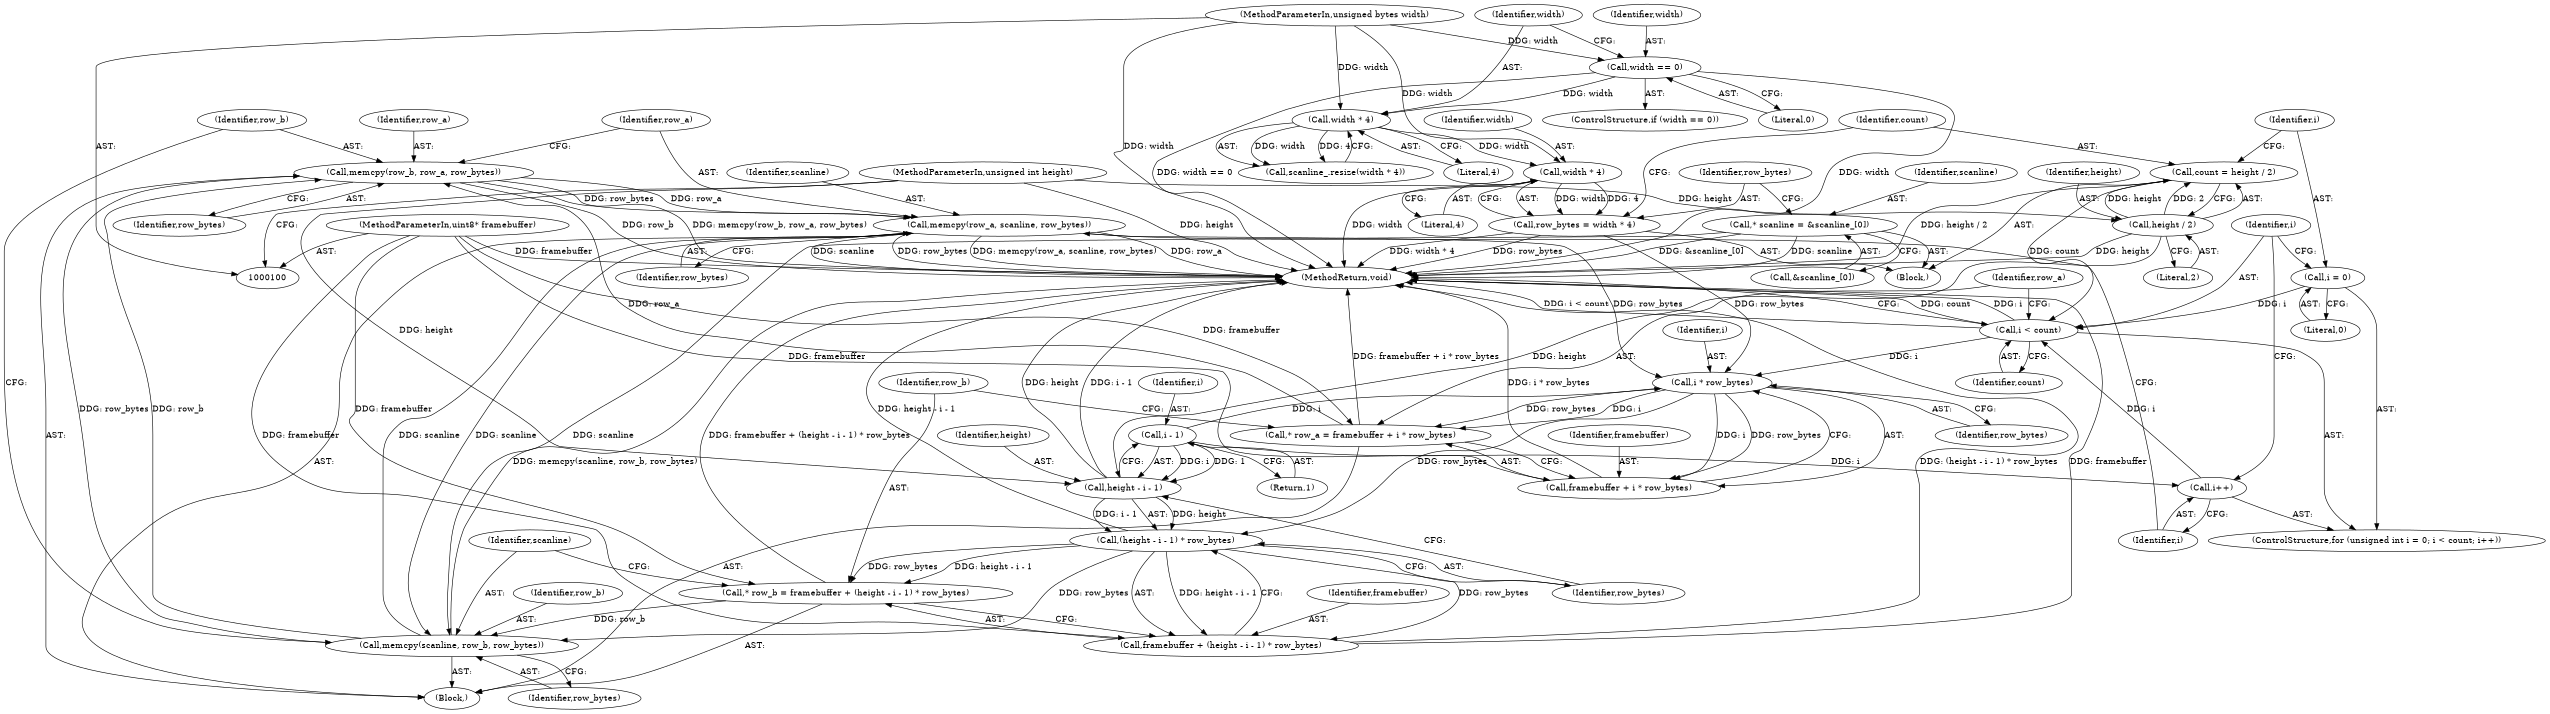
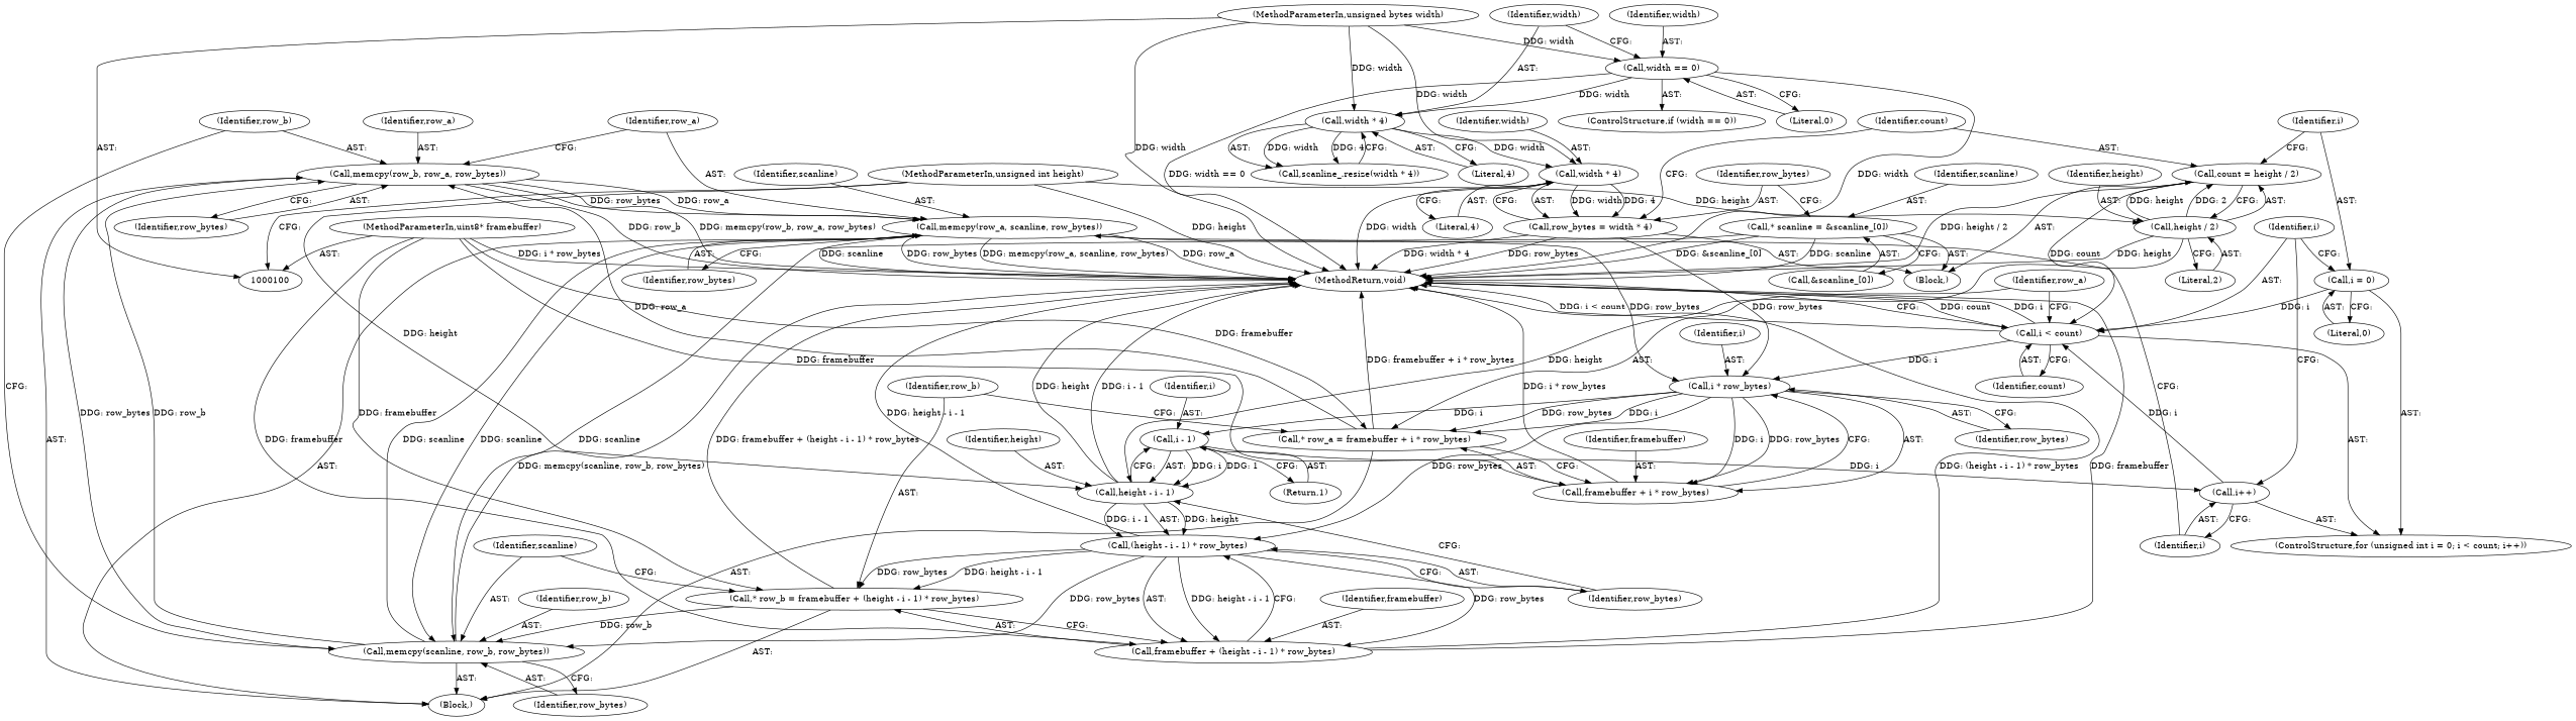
  digraph {
    n1 [label="(Call,memcpy(row_b, row_a, row_bytes))"]
    n2 [label="(Call,memcpy(row_a, scanline, row_bytes))"]
    n3 [label="(MethodReturn,void)"]
    n4 [label="(Identifier,row_bytes)"]
    n5 [label="(Block,)"]
    n6 [label="(Call,memcpy(scanline, row_b, row_bytes))"]
    n7 [label="(Call,i * row_bytes)"]
    n8 [label="(Identifier,row_bytes)"]
    n9 [label="(Call,i < count)"]
    n10 [label="(Identifier,row_bytes)"]
    n11 [label="(Call,* scanline = &scanline_[0])"]
    n12 [label="(Block,)"]
    n13 [label="(Call,&scanline_[0])"]
    n14 [label="(Call,* row_a = framebuffer + i * row_bytes)"]
    n15 [label="(Call,framebuffer + i * row_bytes)"]
    n16 [label="(Call,i - 1)"]
    n17 [label="(Call,(height - i - 1) * row_bytes)"]
    n18 [label="(Identifier,row_bytes)"]
    n19 [label="(MethodParameterIn,uint8* framebuffer)"]
    n20 [label="(Call,* row_b = framebuffer + (height - i - 1) * row_bytes)"]
    n21 [label="(Call,framebuffer + (height - i - 1) * row_bytes)"]
    1000100
    n23 [label="(Call,i++)"]
    n24 [label="(Call,height - i - 1)"]
    n25 [label="(Return,1)"]
    n26 [label="(Identifier,row_bytes)"]
    n27 [label="(ControlStructure,for (unsigned int i = 0; i < count; i++))"]
    n28 [label="(Identifier,count)"]
    n29 [label="(Identifier,i)"]
    n30 [label="(Call,i = 0)"]
    n31 [label="(Literal,0)"]
    n32 [label="(Call,count = height / 2)"]
    n33 [label="(Call,height / 2)"]
    n34 [label="(Literal,2)"]
    n35 [label="(MethodParameterIn,unsigned int height)"]
    n36 [label="(Call,row_bytes = width * 4)"]
    n37 [label="(Call,width * 4)"]
    n38 [label="(Literal,4)"]
    n39 [label="(Call,width * 4)"]
    n40 [label="(Literal,4)"]
    n41 [label="(Call,scanline_.resize(width * 4))"]
    n42 [label="(Call,width == 0)"]
    n43 [label="(ControlStructure,if (width == 0))"]
    n44 [label="(Literal,0)"]
    n45 [label="(MethodParameterIn,unsigned bytes width)"]
    n46 [label="(Identifier,row_a)"]
    n47 [label="(Identifier,height)"]
    n48 [label="(Identifier,i)"]
    n49 [label="(Identifier,row_a)"]
    n50 [label="(Identifier,i)"]
    n51 [label="(Identifier,scanline)"]
    n52 [label="(Identifier,row_bytes)"]
    n53 [label="(Identifier,height)"]
    n54 [label="(Identifier,row_b)"]
    n55 [label="(Identifier,scanline)"]
    n56 [label="(Identifier,framebuffer)"]
    n57 [label="(Identifier,i)"]
    n58 [label="(Identifier,count)"]
    n59 [label="(Identifier,width)"]
    n60 [label="(Identifier,row_a)"]
    n61 [label="(Identifier,width)"]
    n62 [label="(Identifier,row_b)"]
    n63 [label="(Identifier,framebuffer)"]
    n64 [label="(Identifier,width)"]
    n65 [label="(Identifier,row_b)"]
    n66 [label="(Identifier,scanline)"]
    n67 [label="(Identifier,i)"]
    n1 -> n2 [label="DDG: row_a"]
    n1 -> n2 [label="DDG: row_bytes"]
    n1 -> n3 [label="DDG: row_b"]
    n1 -> n3 [label="DDG: memcpy(row_b, row_a, row_bytes)"]
    n1 -> n4 [label="CFG: "]
    n1 -> n5 [label="AST: "]
    n2 -> n3 [label="DDG: memcpy(row_a, scanline, row_bytes)"]
    n2 -> n3 [label="DDG: row_a"]
    n2 -> n3 [label="DDG: scanline"]
    n2 -> n3 [label="DDG: row_bytes"]
    n2 -> n5 [label="AST: "]
    n2 -> n6 [label="DDG: scanline"]
    n2 -> n7 [label="DDG: row_bytes"]
    n2 -> n8 [label="CFG: "]
    n3 -> n9 [label="CFG: "]
    n4 -> n1 [label="AST: "]
    n6 -> n1 [label="DDG: row_b"]
    n6 -> n1 [label="DDG: row_bytes"]
    n6 -> n2 [label="DDG: scanline"]
    n6 -> n3 [label="DDG: memcpy(scanline, row_b, row_bytes)"]
    n6 -> n5 [label="AST: "]
    n6 -> n10 [label="CFG: "]
    n7 -> n14 [label="DDG: i"]
    n7 -> n14 [label="DDG: row_bytes"]
    n7 -> n15 [label="AST: "]
    n7 -> n15 [label="DDG: i"]
    n7 -> n15 [label="DDG: row_bytes"]
-   n16 -> n7 [label="DDG: i"]
+   n7 -> n16 [label="DDG: i"]
    n7 -> n17 [label="DDG: row_bytes"]
    n7 -> n18 [label="CFG: "]
    n8 -> n2 [label="AST: "]
    n9 -> n3 [label="DDG: count"]
    n9 -> n3 [label="DDG: i"]
    n9 -> n3 [label="DDG: i < count"]
    n9 -> n7 [label="DDG: i"]
    n9 -> n27 [label="AST: "]
    n9 -> n28 [label="CFG: "]
    n10 -> n6 [label="AST: "]
    n11 -> n3 [label="DDG: &scanline_[0]"]
    n11 -> n3 [label="DDG: scanline"]
    n11 -> n6 [label="DDG: scanline"]
    n11 -> n12 [label="AST: "]
    n11 -> n13 [label="CFG: "]
    n13 -> n11 [label="AST: "]
    n14 -> n1 [label="DDG: row_a"]
    n14 -> n3 [label="DDG: framebuffer + i * row_bytes"]
    n14 -> n5 [label="AST: "]
    n14 -> n15 [label="CFG: "]
    n15 -> n3 [label="DDG: i * row_bytes"]
    n15 -> n7 [label="CFG: "]
    n15 -> n14 [label="AST: "]
    n16 -> n23 [label="DDG: i"]
    n16 -> n24 [label="AST: "]
    n16 -> n24 [label="DDG: i"]
    n16 -> n24 [label="DDG: 1"]
    n16 -> n25 [label="CFG: "]
    n17 -> n3 [label="DDG: height - i - 1"]
    n17 -> n6 [label="DDG: row_bytes"]
    n17 -> n20 [label="DDG: height - i - 1"]
    n17 -> n20 [label="DDG: row_bytes"]
    n17 -> n21 [label="AST: "]
    n17 -> n21 [label="DDG: height - i - 1"]
    n17 -> n21 [label="DDG: row_bytes"]
    n17 -> n26 [label="CFG: "]
    n18 -> n7 [label="AST: "]
-   n19 -> n3 [label="DDG: framebuffer"]
+   n19 -> n3 [label="DDG: i * row_bytes"]
    n19 -> n14 [label="DDG: framebuffer"]
    n19 -> n15 [label="DDG: framebuffer"]
    n19 -> n20 [label="DDG: framebuffer"]
    n19 -> n21 [label="DDG: framebuffer"]
    n19 -> 1000100 [label="AST: "]
    n20 -> n3 [label="DDG: framebuffer + (height - i - 1) * row_bytes"]
    n20 -> n5 [label="AST: "]
    n20 -> n6 [label="DDG: row_b"]
    n20 -> n21 [label="CFG: "]
    n21 -> n3 [label="DDG: (height - i - 1) * row_bytes"]
    n21 -> n3 [label="DDG: framebuffer"]
    n21 -> n17 [label="CFG: "]
    n21 -> n20 [label="AST: "]
    n23 -> n9 [label="DDG: i"]
    n23 -> n27 [label="AST: "]
    n23 -> n29 [label="CFG: "]
    n24 -> n3 [label="DDG: i - 1"]
    n24 -> n3 [label="DDG: height"]
    n24 -> n16 [label="CFG: "]
    n24 -> n17 [label="AST: "]
    n24 -> n17 [label="DDG: height"]
    n24 -> n17 [label="DDG: i - 1"]
    n25 -> n16 [label="AST: "]
    n26 -> n17 [label="AST: "]
    n26 -> n24 [label="CFG: "]
    n28 -> n9 [label="AST: "]
    n29 -> n2 [label="CFG: "]
    n29 -> n23 [label="AST: "]
    n30 -> n9 [label="DDG: i"]
    n30 -> n27 [label="AST: "]
    n30 -> n31 [label="CFG: "]
    n31 -> n30 [label="AST: "]
    n32 -> n3 [label="DDG: height / 2"]
    n32 -> n9 [label="DDG: count"]
    n32 -> n12 [label="AST: "]
    n32 -> n33 [label="CFG: "]
    n33 -> n3 [label="DDG: height"]
    n33 -> n24 [label="DDG: height"]
    n33 -> n32 [label="AST: "]
    n33 -> n32 [label="DDG: height"]
    n33 -> n32 [label="DDG: 2"]
    n33 -> n34 [label="CFG: "]
    n34 -> n33 [label="AST: "]
    n35 -> n3 [label="DDG: height"]
    n35 -> 1000100 [label="CFG: "]
    n35 -> n24 [label="DDG: height"]
    n35 -> n33 [label="DDG: height"]
    n36 -> n3 [label="DDG: row_bytes"]
    n36 -> n3 [label="DDG: width * 4"]
    n36 -> n7 [label="DDG: row_bytes"]
    n36 -> n12 [label="AST: "]
    n36 -> n37 [label="CFG: "]
    n37 -> n3 [label="DDG: width"]
    n37 -> n36 [label="AST: "]
    n37 -> n36 [label="DDG: width"]
    n37 -> n36 [label="DDG: 4"]
    n37 -> n38 [label="CFG: "]
    n38 -> n37 [label="AST: "]
    n39 -> n37 [label="DDG: width"]
    n39 -> n40 [label="CFG: "]
    n39 -> n41 [label="AST: "]
    n39 -> n41 [label="DDG: width"]
    n39 -> n41 [label="DDG: 4"]
    n40 -> n39 [label="AST: "]
    n41 -> n39 [label="CFG: "]
    n42 -> n3 [label="DDG: width"]
    n42 -> n3 [label="DDG: width == 0"]
    n42 -> n39 [label="DDG: width"]
    n42 -> n43 [label="AST: "]
    n42 -> n44 [label="CFG: "]
    n44 -> n42 [label="AST: "]
    n45 -> n3 [label="DDG: width"]
    n45 -> 1000100 [label="AST: "]
    n45 -> n37 [label="DDG: width"]
    n45 -> n39 [label="DDG: width"]
    n45 -> n42 [label="DDG: width"]
    n46 -> n1 [label="CFG: "]
    n46 -> n2 [label="AST: "]
    n47 -> n24 [label="AST: "]
    n48 -> n9 [label="AST: "]
    n48 -> n23 [label="CFG: "]
    n48 -> n30 [label="CFG: "]
    n49 -> n1 [label="AST: "]
    n50 -> n30 [label="AST: "]
    n50 -> n32 [label="CFG: "]
    n51 -> n11 [label="AST: "]
    n52 -> n11 [label="CFG: "]
    n52 -> n36 [label="AST: "]
    n53 -> n33 [label="AST: "]
    n54 -> n14 [label="CFG: "]
    n54 -> n20 [label="AST: "]
    n55 -> n2 [label="AST: "]
    n56 -> n15 [label="AST: "]
    n57 -> n7 [label="AST: "]
    n58 -> n32 [label="AST: "]
    n58 -> n36 [label="CFG: "]
    n59 -> n37 [label="AST: "]
    n60 -> n9 [label="CFG: "]
    n60 -> n14 [label="AST: "]
    n61 -> n42 [label="AST: "]
    n62 -> n1 [label="AST: "]
    n62 -> n6 [label="CFG: "]
    n63 -> n21 [label="AST: "]
    n64 -> n39 [label="AST: "]
    n64 -> n42 [label="CFG: "]
    n65 -> n6 [label="AST: "]
    n66 -> n6 [label="AST: "]
    n66 -> n20 [label="CFG: "]
    n67 -> n16 [label="AST: "]
  }
